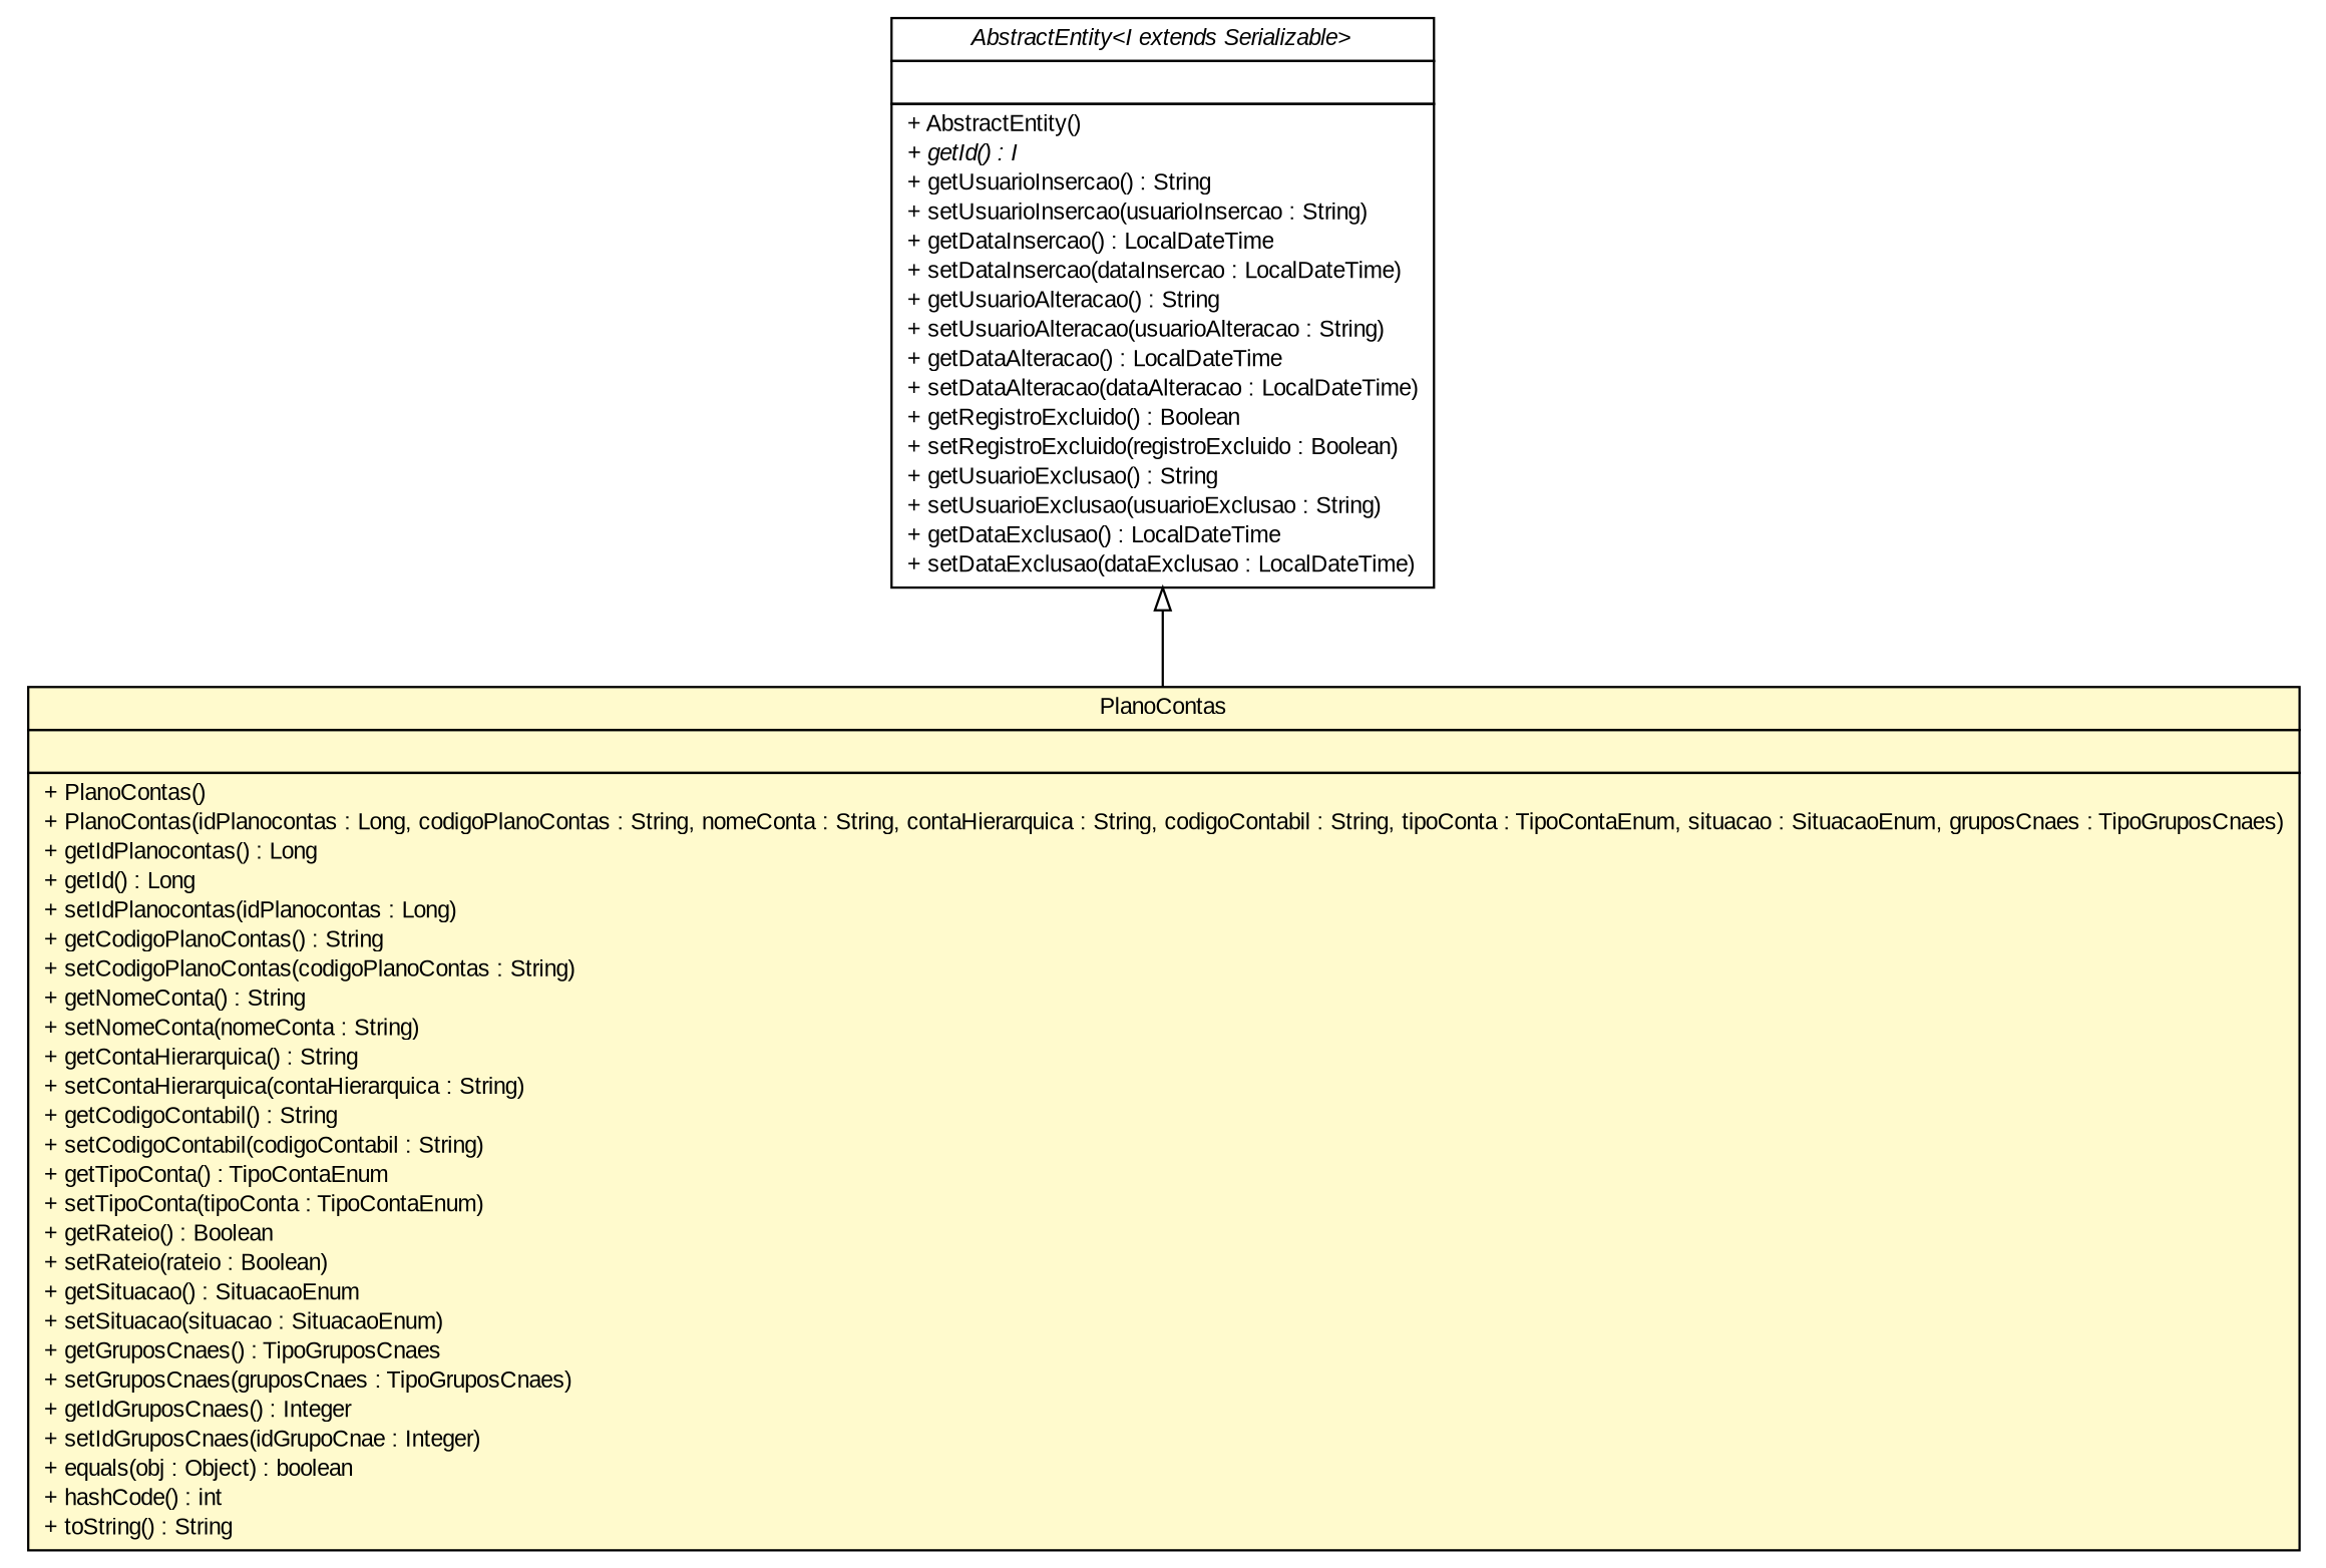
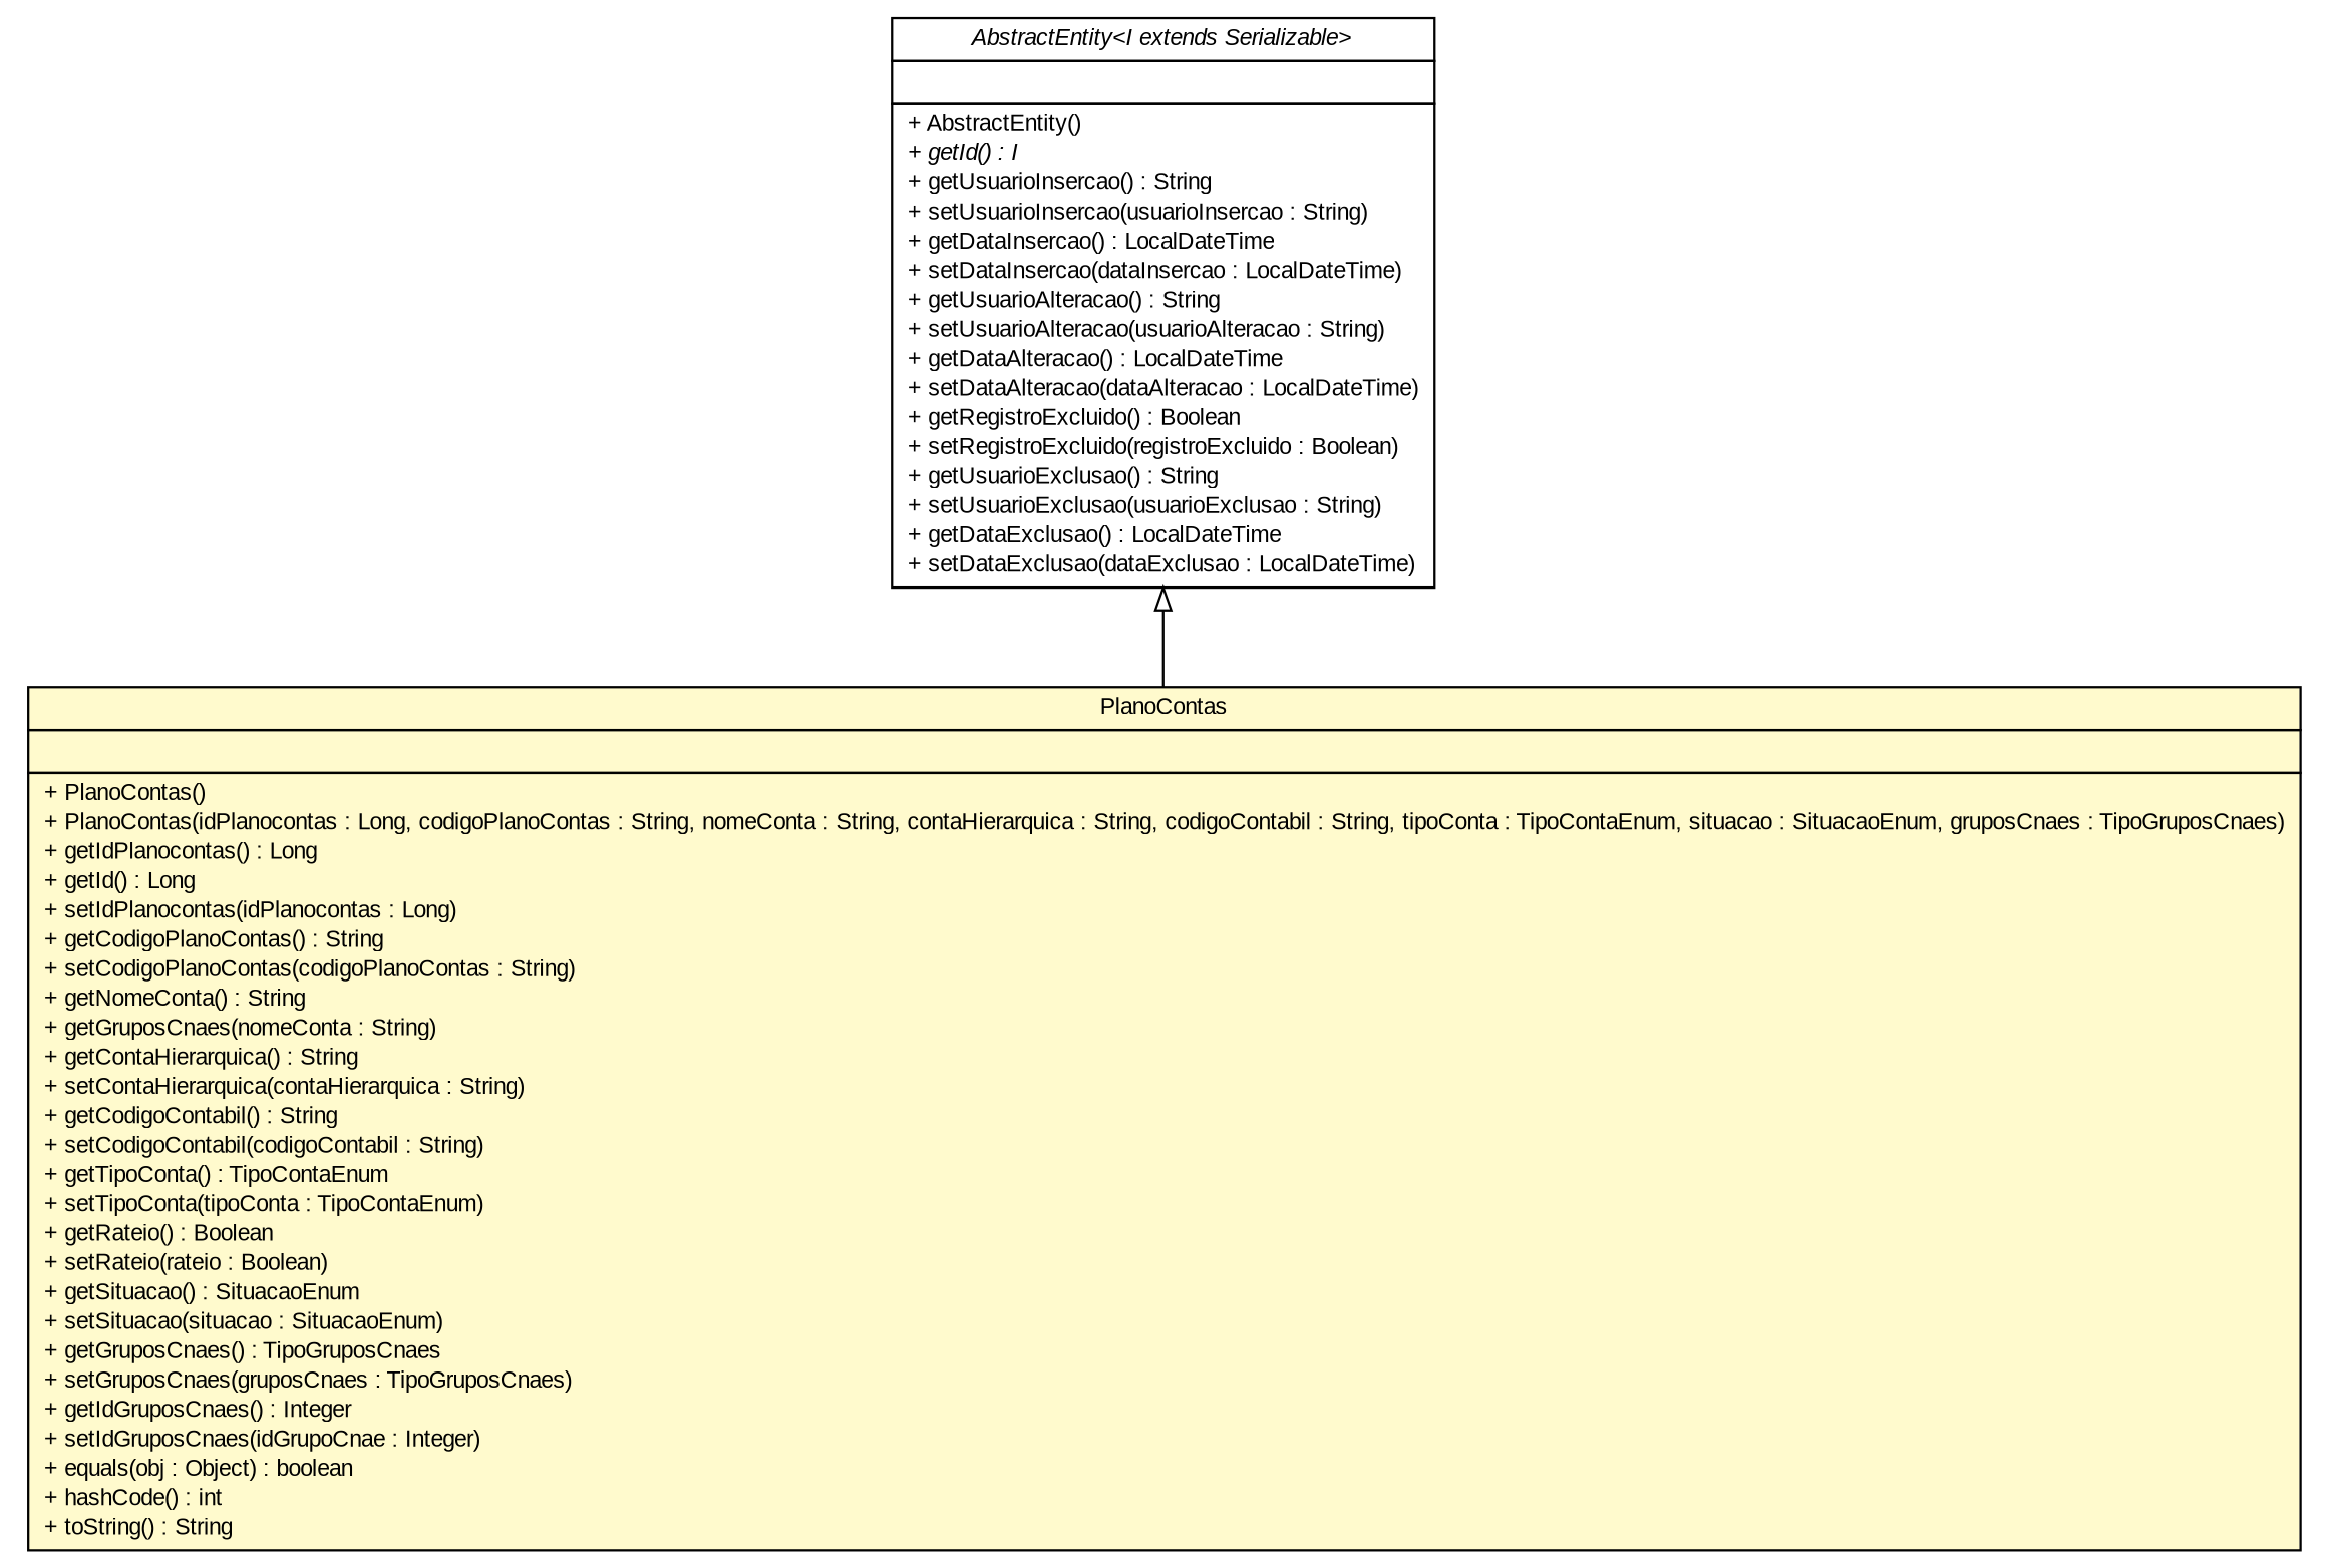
  digraph {
    nodesep=0.25
    ranksep=0.5
    node [fontcolor=black fontname=arial fontsize=10.0 shape=plaintext]
    n1 [label=<<table title="br.gov.to.sefaz.persistence.entity.AbstractEntity" border="0" cellborder="1" cellspacing="0" cellpadding="2" port="p" href="../../../../persistence/entity/AbstractEntity.html"> 		<tr><td><table border="0" cellspacing="0" cellpadding="1"> <tr><td align="center" balign="center"><font face="arial italic"> AbstractEntity&lt;I extends Serializable&gt; </font></td></tr> 		</table></td></tr> 		<tr><td><table border="0" cellspacing="0" cellpadding="1"> <tr><td align="left" balign="left">  </td></tr> 		</table></td></tr> 		<tr><td><table border="0" cellspacing="0" cellpadding="1"> <tr><td align="left" balign="left"> + AbstractEntity() </td></tr> <tr><td align="left" balign="left"><font face="arial italic" point-size="10.0"> + getId() : I </font></td></tr> <tr><td align="left" balign="left"> + getUsuarioInsercao() : String </td></tr> <tr><td align="left" balign="left"> + setUsuarioInsercao(usuarioInsercao : String) </td></tr> <tr><td align="left" balign="left"> + getDataInsercao() : LocalDateTime </td></tr> <tr><td align="left" balign="left"> + setDataInsercao(dataInsercao : LocalDateTime) </td></tr> <tr><td align="left" balign="left"> + getUsuarioAlteracao() : String </td></tr> <tr><td align="left" balign="left"> + setUsuarioAlteracao(usuarioAlteracao : String) </td></tr> <tr><td align="left" balign="left"> + getDataAlteracao() : LocalDateTime </td></tr> <tr><td align="left" balign="left"> + setDataAlteracao(dataAlteracao : LocalDateTime) </td></tr> <tr><td align="left" balign="left"> + getRegistroExcluido() : Boolean </td></tr> <tr><td align="left" balign="left"> + setRegistroExcluido(registroExcluido : Boolean) </td></tr> <tr><td align="left" balign="left"> + getUsuarioExclusao() : String </td></tr> <tr><td align="left" balign="left"> + setUsuarioExclusao(usuarioExclusao : String) </td></tr> <tr><td align="left" balign="left"> + getDataExclusao() : LocalDateTime </td></tr> <tr><td align="left" balign="left"> + setDataExclusao(dataExclusao : LocalDateTime) </td></tr> 		</table></td></tr> 		</table>>]
-   n2 [label=<<table title="br.gov.to.sefaz.arr.parametros.persistence.entity.PlanoContas" border="0" cellborder="1" cellspacing="0" cellpadding="2" port="p" bgcolor="lemonChiffon" href="./PlanoContas.html"> 		<tr><td><table border="0" cellspacing="0" cellpadding="1"> <tr><td align="center" balign="center"> PlanoContas </td></tr> 		</table></td></tr> 		<tr><td><table border="0" cellspacing="0" cellpadding="1"> <tr><td align="left" balign="left">  </td></tr> 		</table></td></tr> 		<tr><td><table border="0" cellspacing="0" cellpadding="1"> <tr><td align="left" balign="left"> + PlanoContas() </td></tr> <tr><td align="left" balign="left"> + PlanoContas(idPlanocontas : Long, codigoPlanoContas : String, nomeConta : String, contaHierarquica : String, codigoContabil : String, tipoConta : TipoContaEnum, situacao : SituacaoEnum, gruposCnaes : TipoGruposCnaes) </td></tr> <tr><td align="left" balign="left"> + getIdPlanocontas() : Long </td></tr> <tr><td align="left" balign="left"> + getId() : Long </td></tr> <tr><td align="left" balign="left"> + setIdPlanocontas(idPlanocontas : Long) </td></tr> <tr><td align="left" balign="left"> + getCodigoPlanoContas() : String </td></tr> <tr><td align="left" balign="left"> + setCodigoPlanoContas(codigoPlanoContas : String) </td></tr> <tr><td align="left" balign="left"> + getNomeConta() : String </td></tr> <tr><td align="left" balign="left"> + setNomeConta(nomeConta : String) </td></tr> <tr><td align="left" balign="left"> + getContaHierarquica() : String </td></tr> <tr><td align="left" balign="left"> + setContaHierarquica(contaHierarquica : String) </td></tr> <tr><td align="left" balign="left"> + getCodigoContabil() : String </td></tr> <tr><td align="left" balign="left"> + setCodigoContabil(codigoContabil : String) </td></tr> <tr><td align="left" balign="left"> + getTipoConta() : TipoContaEnum </td></tr> <tr><td align="left" balign="left"> + setTipoConta(tipoConta : TipoContaEnum) </td></tr> <tr><td align="left" balign="left"> + getRateio() : Boolean </td></tr> <tr><td align="left" balign="left"> + setRateio(rateio : Boolean) </td></tr> <tr><td align="left" balign="left"> + getSituacao() : SituacaoEnum </td></tr> <tr><td align="left" balign="left"> + setSituacao(situacao : SituacaoEnum) </td></tr> <tr><td align="left" balign="left"> + getGruposCnaes() : TipoGruposCnaes </td></tr> <tr><td align="left" balign="left"> + setGruposCnaes(gruposCnaes : TipoGruposCnaes) </td></tr> <tr><td align="left" balign="left"> + getIdGruposCnaes() : Integer </td></tr> <tr><td align="left" balign="left"> + setIdGruposCnaes(idGrupoCnae : Integer) </td></tr> <tr><td align="left" balign="left"> + equals(obj : Object) : boolean </td></tr> <tr><td align="left" balign="left"> + hashCode() : int </td></tr> <tr><td align="left" balign="left"> + toString() : String </td></tr> 		</table></td></tr> 		</table>>]
+   n2 [label=<<table title="br.gov.to.sefaz.arr.parametros.persistence.entity.PlanoContas" border="0" cellborder="1" cellspacing="0" cellpadding="2" port="p" bgcolor="lemonChiffon" href="./PlanoContas.html"> 		<tr><td><table border="0" cellspacing="0" cellpadding="1"> <tr><td align="center" balign="center"> PlanoContas </td></tr> 		</table></td></tr> 		<tr><td><table border="0" cellspacing="0" cellpadding="1"> <tr><td align="left" balign="left">  </td></tr> 		</table></td></tr> 		<tr><td><table border="0" cellspacing="0" cellpadding="1"> <tr><td align="left" balign="left"> + PlanoContas() </td></tr> <tr><td align="left" balign="left"> + PlanoContas(idPlanocontas : Long, codigoPlanoContas : String, nomeConta : String, contaHierarquica : String, codigoContabil : String, tipoConta : TipoContaEnum, situacao : SituacaoEnum, gruposCnaes : TipoGruposCnaes) </td></tr> <tr><td align="left" balign="left"> + getIdPlanocontas() : Long </td></tr> <tr><td align="left" balign="left"> + getId() : Long </td></tr> <tr><td align="left" balign="left"> + setIdPlanocontas(idPlanocontas : Long) </td></tr> <tr><td align="left" balign="left"> + getCodigoPlanoContas() : String </td></tr> <tr><td align="left" balign="left"> + setCodigoPlanoContas(codigoPlanoContas : String) </td></tr> <tr><td align="left" balign="left"> + getNomeConta() : String </td></tr> <tr><td align="left" balign="left"> + getGruposCnaes(nomeConta : String) </td></tr> <tr><td align="left" balign="left"> + getContaHierarquica() : String </td></tr> <tr><td align="left" balign="left"> + setContaHierarquica(contaHierarquica : String) </td></tr> <tr><td align="left" balign="left"> + getCodigoContabil() : String </td></tr> <tr><td align="left" balign="left"> + setCodigoContabil(codigoContabil : String) </td></tr> <tr><td align="left" balign="left"> + getTipoConta() : TipoContaEnum </td></tr> <tr><td align="left" balign="left"> + setTipoConta(tipoConta : TipoContaEnum) </td></tr> <tr><td align="left" balign="left"> + getRateio() : Boolean </td></tr> <tr><td align="left" balign="left"> + setRateio(rateio : Boolean) </td></tr> <tr><td align="left" balign="left"> + getSituacao() : SituacaoEnum </td></tr> <tr><td align="left" balign="left"> + setSituacao(situacao : SituacaoEnum) </td></tr> <tr><td align="left" balign="left"> + getGruposCnaes() : TipoGruposCnaes </td></tr> <tr><td align="left" balign="left"> + setGruposCnaes(gruposCnaes : TipoGruposCnaes) </td></tr> <tr><td align="left" balign="left"> + getIdGruposCnaes() : Integer </td></tr> <tr><td align="left" balign="left"> + setIdGruposCnaes(idGrupoCnae : Integer) </td></tr> <tr><td align="left" balign="left"> + equals(obj : Object) : boolean </td></tr> <tr><td align="left" balign="left"> + hashCode() : int </td></tr> <tr><td align="left" balign="left"> + toString() : String </td></tr> 		</table></td></tr> 		</table>>]
    n1 -> n2 [arrowtail=empty dir=back fontname=arial fontsize=10 headport=p labelfontname=arial labelfontsize=10 tailport=p]
  }
